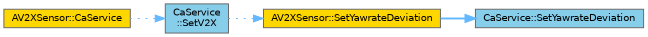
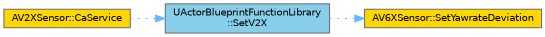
  digraph {
    rankdir=RL
    node [color=grey40 fillcolor=skyblue fontname=Helvetica fontsize=10 shape=box style=filled]
    edge [color=steelblue1 dir=back fontname=Helvetica fontsize=10 labelfontname=Helvetica labelfontsize=10 style=dotted]
-   n1 [color=gray40 fontcolor=black height=0.2 label="CaService::SetYawrateDeviation" width=0.4]
-   n2 [fillcolor=gold height=0.2 label="AV2XSensor::SetYawrateDeviation" width=0.4]
-   n3 [height=0.2 label="CaService\l::SetV2X" width=0.4]
+   n2 [fillcolor=gold height=0.2 label="AV6XSensor::SetYawrateDeviation" width=0.4]
+   n3 [height=0.2 label="UActorBlueprintFunctionLibrary\l::SetV2X" width=0.4]
    n4 [fillcolor=gold height=0.2 label="AV2XSensor::CaService" width=0.4]
-   n1 -> n2 [style=bold]
    n2 -> n3
    n3 -> n4
  }
